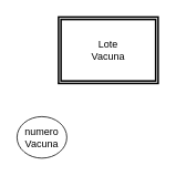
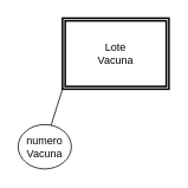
  <mxCell id="0" />
  <mxCell id="1" parent="0" />
  <mxCell id="2" value="Lote&lt;div&gt;Vacuna&lt;/div&gt;" style="shape=ext;double=1;rounded=0;whiteSpace=wrap;html=1;strokeWidth=2;" vertex="1" parent="1"><mxGeometry y="20" width="120" height="80" as="geometry" x="70" /></mxCell>
+ <mxCell id="3" value="" style="endArrow=none;html=1;rounded=0;exitX=0;exitY=1;exitDx=0;exitDy=0;" edge="1" parent="1" source="2" target="4"><mxGeometry width="50" height="50" relative="1" as="geometry"><mxPoint x="460" y="150" as="sourcePoint" /><mxPoint y="140" as="targetPoint" x="70" /></mxGeometry></mxCell>
  <mxCell id="4" value="numero&lt;div&gt;Vacuna&lt;/div&gt;" style="ellipse;whiteSpace=wrap;html=1;" vertex="1" parent="1"><mxGeometry x="20" y="140" width="60" height="50" as="geometry" /></mxCell>
